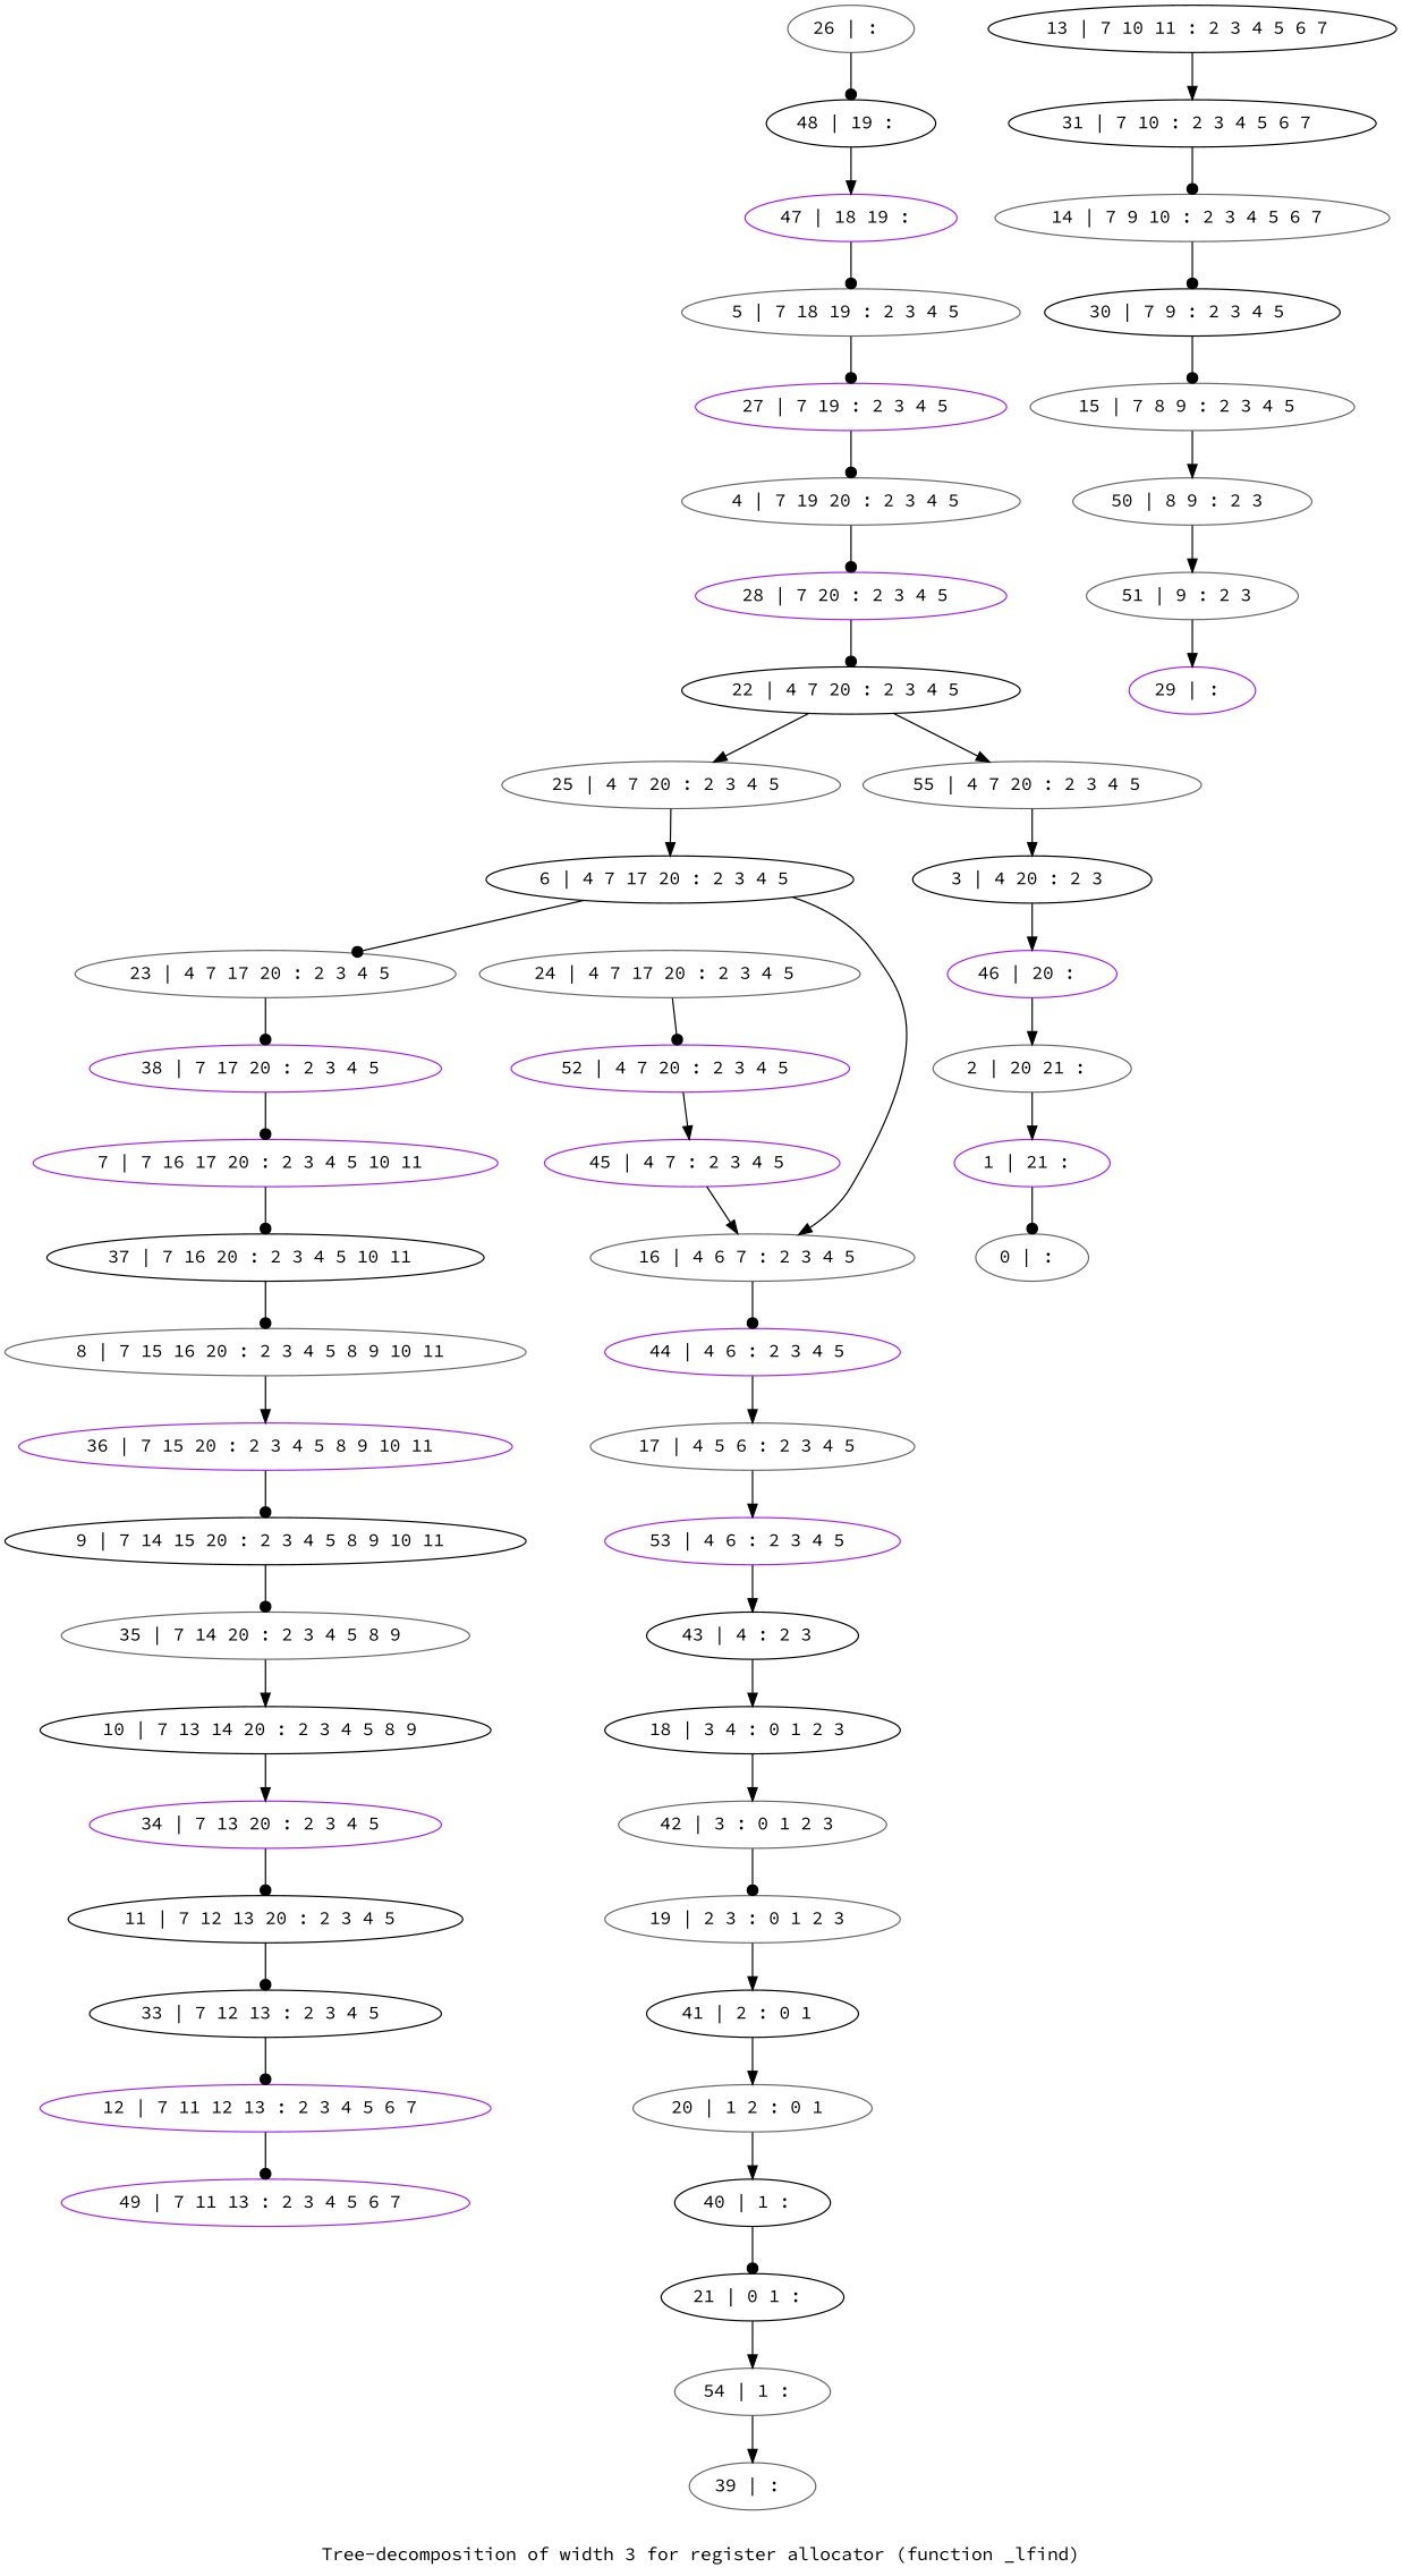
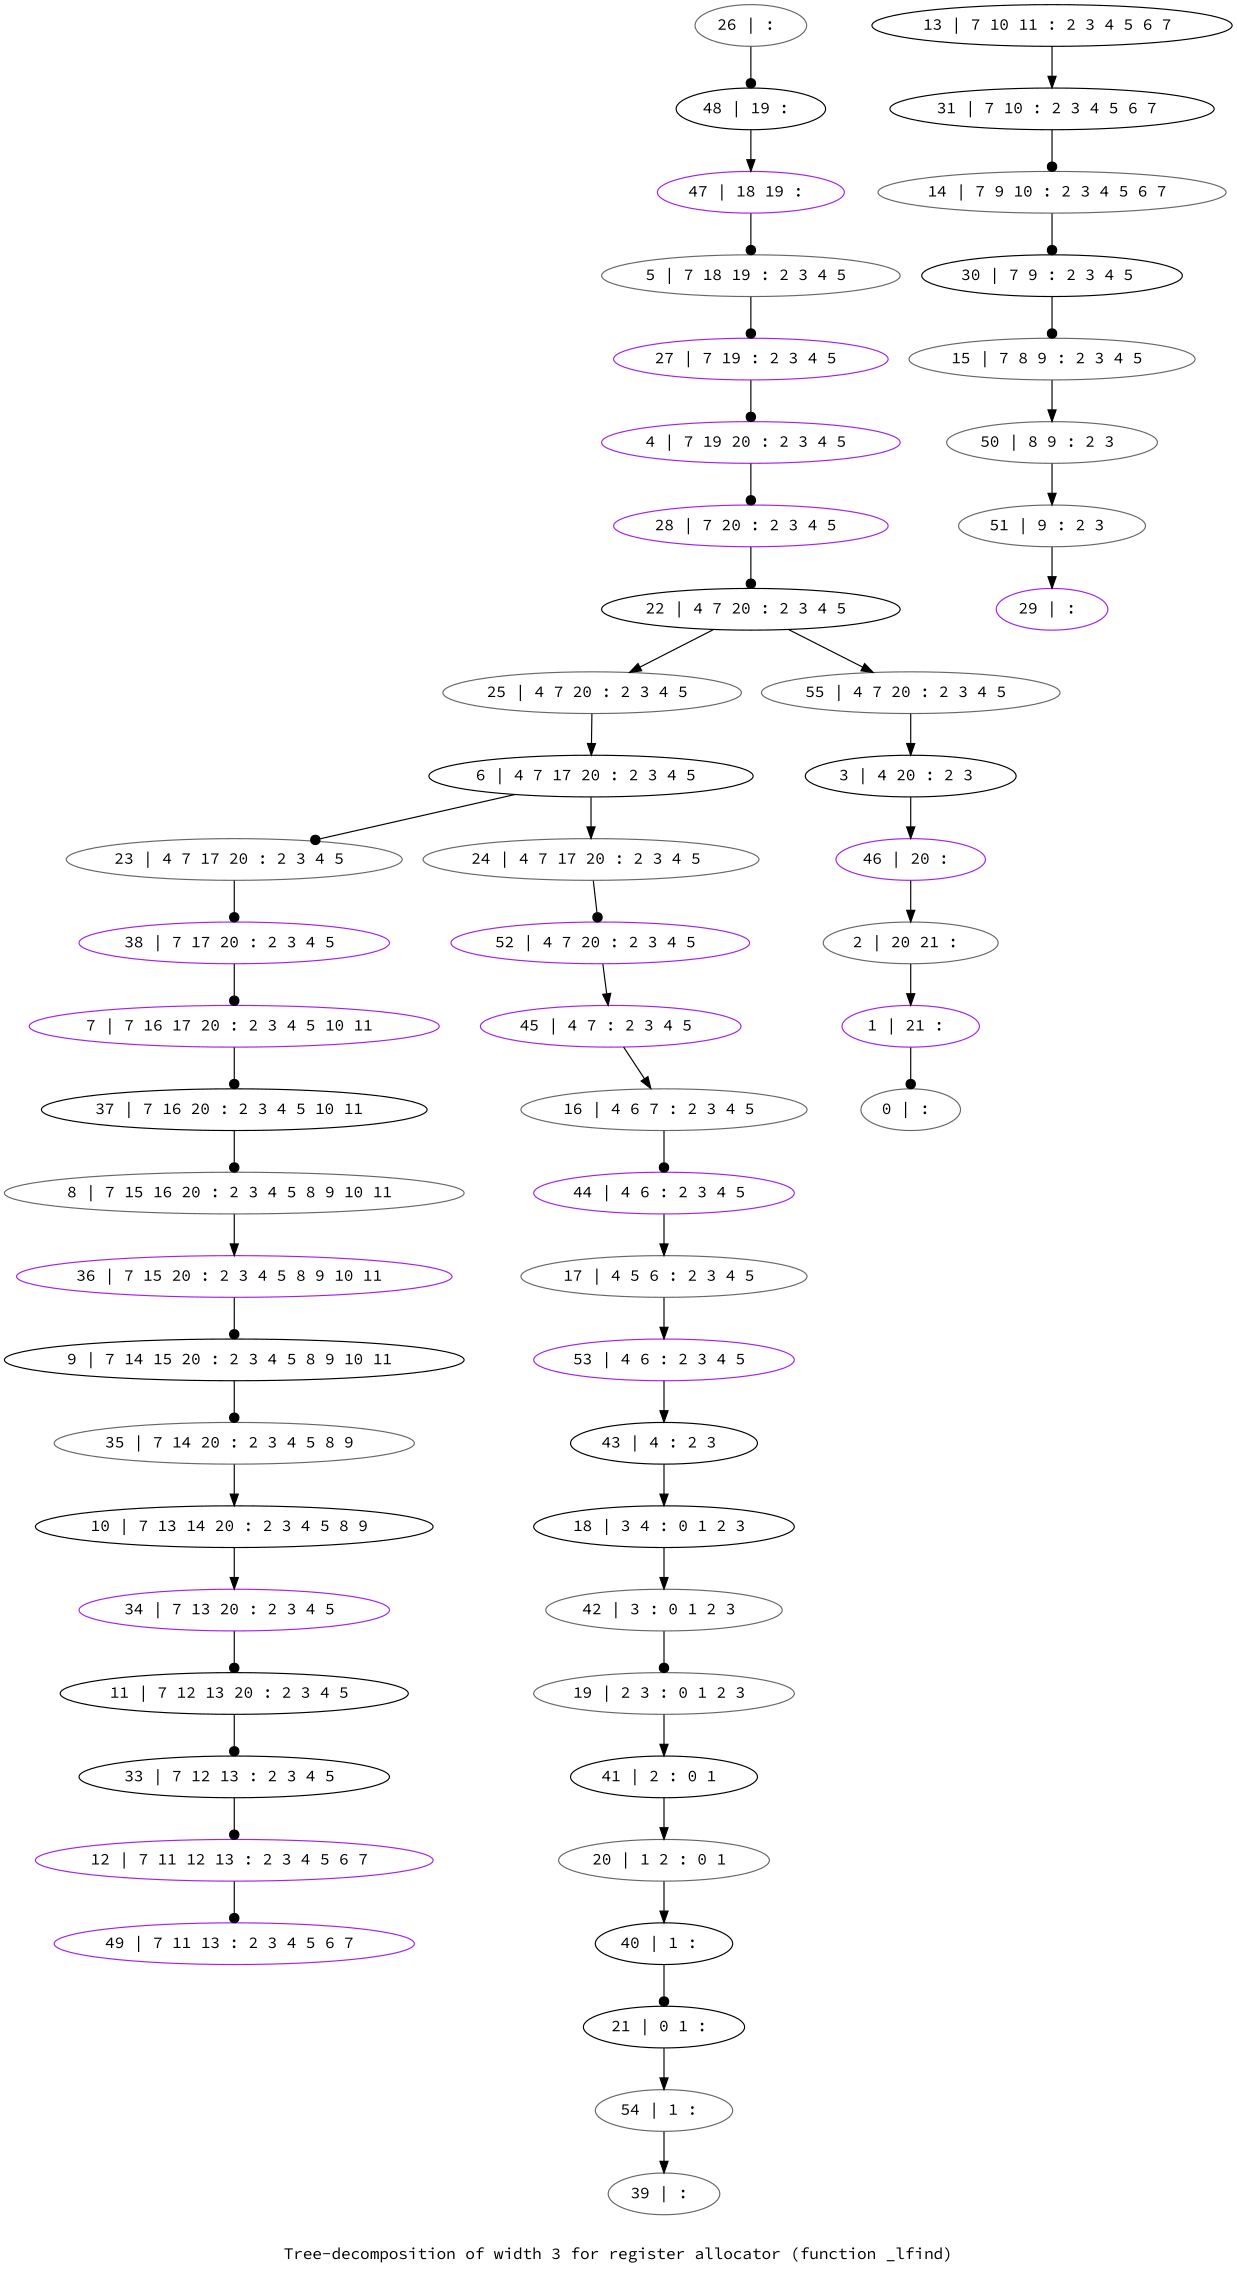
  digraph {
    fontname="Source Code Pro"
    label="Tree-decomposition of width 3 for register allocator (function _lfind)"
    node [color=gray40 fontname="Source Code Pro"]
    edge [arrowhead=normal fontname="Source Code Pro"]
    n1 [label="0 | : "]
    n2 [color=purple label="1 | 21 : "]
    n3 [label="2 | 20 21 : "]
    n4 [color=black label="3 | 4 20 : 2 3 "]
    n5 [color=purple label="46 | 20 : "]
-   n6 [label="4 | 7 19 20 : 2 3 4 5 "]
+   n6 [color=purple label="4 | 7 19 20 : 2 3 4 5 "]
    n7 [color=purple label="28 | 7 20 : 2 3 4 5 "]
    n8 [color=black label="22 | 4 7 20 : 2 3 4 5 "]
    n9 [label="5 | 7 18 19 : 2 3 4 5 "]
    n10 [color=purple label="27 | 7 19 : 2 3 4 5 "]
    n11 [color=black label="6 | 4 7 17 20 : 2 3 4 5 "]
    n12 [label="23 | 4 7 17 20 : 2 3 4 5 "]
    n13 [label="24 | 4 7 17 20 : 2 3 4 5 "]
    n14 [color=purple label="38 | 7 17 20 : 2 3 4 5 "]
    n15 [color=purple label="52 | 4 7 20 : 2 3 4 5 "]
    n16 [color=purple label="7 | 7 16 17 20 : 2 3 4 5 10 11 "]
    n17 [color=black label="37 | 7 16 20 : 2 3 4 5 10 11 "]
    n18 [label="8 | 7 15 16 20 : 2 3 4 5 8 9 10 11 "]
    n19 [color=purple label="36 | 7 15 20 : 2 3 4 5 8 9 10 11 "]
    n20 [color=black label="9 | 7 14 15 20 : 2 3 4 5 8 9 10 11 "]
    n21 [label="35 | 7 14 20 : 2 3 4 5 8 9 "]
    n22 [color=black label="10 | 7 13 14 20 : 2 3 4 5 8 9 "]
    n23 [color=purple label="34 | 7 13 20 : 2 3 4 5 "]
    n24 [color=black label="11 | 7 12 13 20 : 2 3 4 5 "]
    n25 [color=black label="33 | 7 12 13 : 2 3 4 5 "]
    n26 [color=purple label="12 | 7 11 12 13 : 2 3 4 5 6 7 "]
    n27 [color=purple label="49 | 7 11 13 : 2 3 4 5 6 7 "]
    n28 [color=black label="13 | 7 10 11 : 2 3 4 5 6 7 "]
    n29 [color=black label="31 | 7 10 : 2 3 4 5 6 7 "]
    n30 [label="14 | 7 9 10 : 2 3 4 5 6 7 "]
    n31 [color=black label="30 | 7 9 : 2 3 4 5 "]
    n32 [label="15 | 7 8 9 : 2 3 4 5 "]
    n33 [label="50 | 8 9 : 2 3 "]
    n34 [label="51 | 9 : 2 3 "]
    n35 [label="16 | 4 6 7 : 2 3 4 5 "]
    n36 [color=purple label="44 | 4 6 : 2 3 4 5 "]
    n37 [label="17 | 4 5 6 : 2 3 4 5 "]
    n38 [color=purple label="53 | 4 6 : 2 3 4 5 "]
    n39 [color=black label="43 | 4 : 2 3 "]
    n40 [color=black label="18 | 3 4 : 0 1 2 3 "]
    n41 [label="42 | 3 : 0 1 2 3 "]
    n42 [label="19 | 2 3 : 0 1 2 3 "]
    n43 [color=black label="41 | 2 : 0 1 "]
    n44 [label="20 | 1 2 : 0 1 "]
    n45 [color=black label="40 | 1 : "]
    n46 [color=black label="21 | 0 1 : "]
    n47 [label="54 | 1 : "]
    n48 [label="39 | : "]
    n49 [label="25 | 4 7 20 : 2 3 4 5 "]
    n50 [label="55 | 4 7 20 : 2 3 4 5 "]
    n51 [color=purple label="45 | 4 7 : 2 3 4 5 "]
    n52 [label="26 | : "]
    n53 [color=black label="48 | 19 : "]
    n54 [color=purple label="47 | 18 19 : "]
    n55 [color=purple label="29 | : "]
    n2 -> n1 [arrowhead=dot]
    n3 -> n2
    n4 -> n5
    n5 -> n3
    n6 -> n7 [arrowhead=dot]
    n7 -> n8 [arrowhead=dot]
    n8 -> n49
    n8 -> n50
    n9 -> n10 [arrowhead=dot]
    n10 -> n6 [arrowhead=dot]
    n11 -> n12 [arrowhead=dot]
-   n11 -> n35
+   n11 -> n13
    n12 -> n14 [arrowhead=dot]
    n13 -> n15 [arrowhead=dot]
    n14 -> n16 [arrowhead=dot]
    n15 -> n51
    n16 -> n17 [arrowhead=dot]
    n17 -> n18 [arrowhead=dot]
    n18 -> n19
    n19 -> n20 [arrowhead=dot]
    n20 -> n21 [arrowhead=dot]
    n21 -> n22
    n22 -> n23
    n23 -> n24 [arrowhead=dot]
    n24 -> n25 [arrowhead=dot]
    n25 -> n26 [arrowhead=dot]
    n26 -> n27 [arrowhead=dot]
    n28 -> n29
    n29 -> n30 [arrowhead=dot]
    n30 -> n31 [arrowhead=dot]
    n31 -> n32 [arrowhead=dot]
    n32 -> n33
    n33 -> n34
    n34 -> n55
    n35 -> n36 [arrowhead=dot]
    n36 -> n37
    n37 -> n38
    n38 -> n39
    n39 -> n40
    n40 -> n41
    n41 -> n42 [arrowhead=dot]
    n42 -> n43
    n43 -> n44
    n44 -> n45
    n45 -> n46 [arrowhead=dot]
    n46 -> n47
    n47 -> n48
    n49 -> n11
    n50 -> n4
    n51 -> n35
    n52 -> n53 [arrowhead=dot]
    n53 -> n54
    n54 -> n9 [arrowhead=dot]
  }
